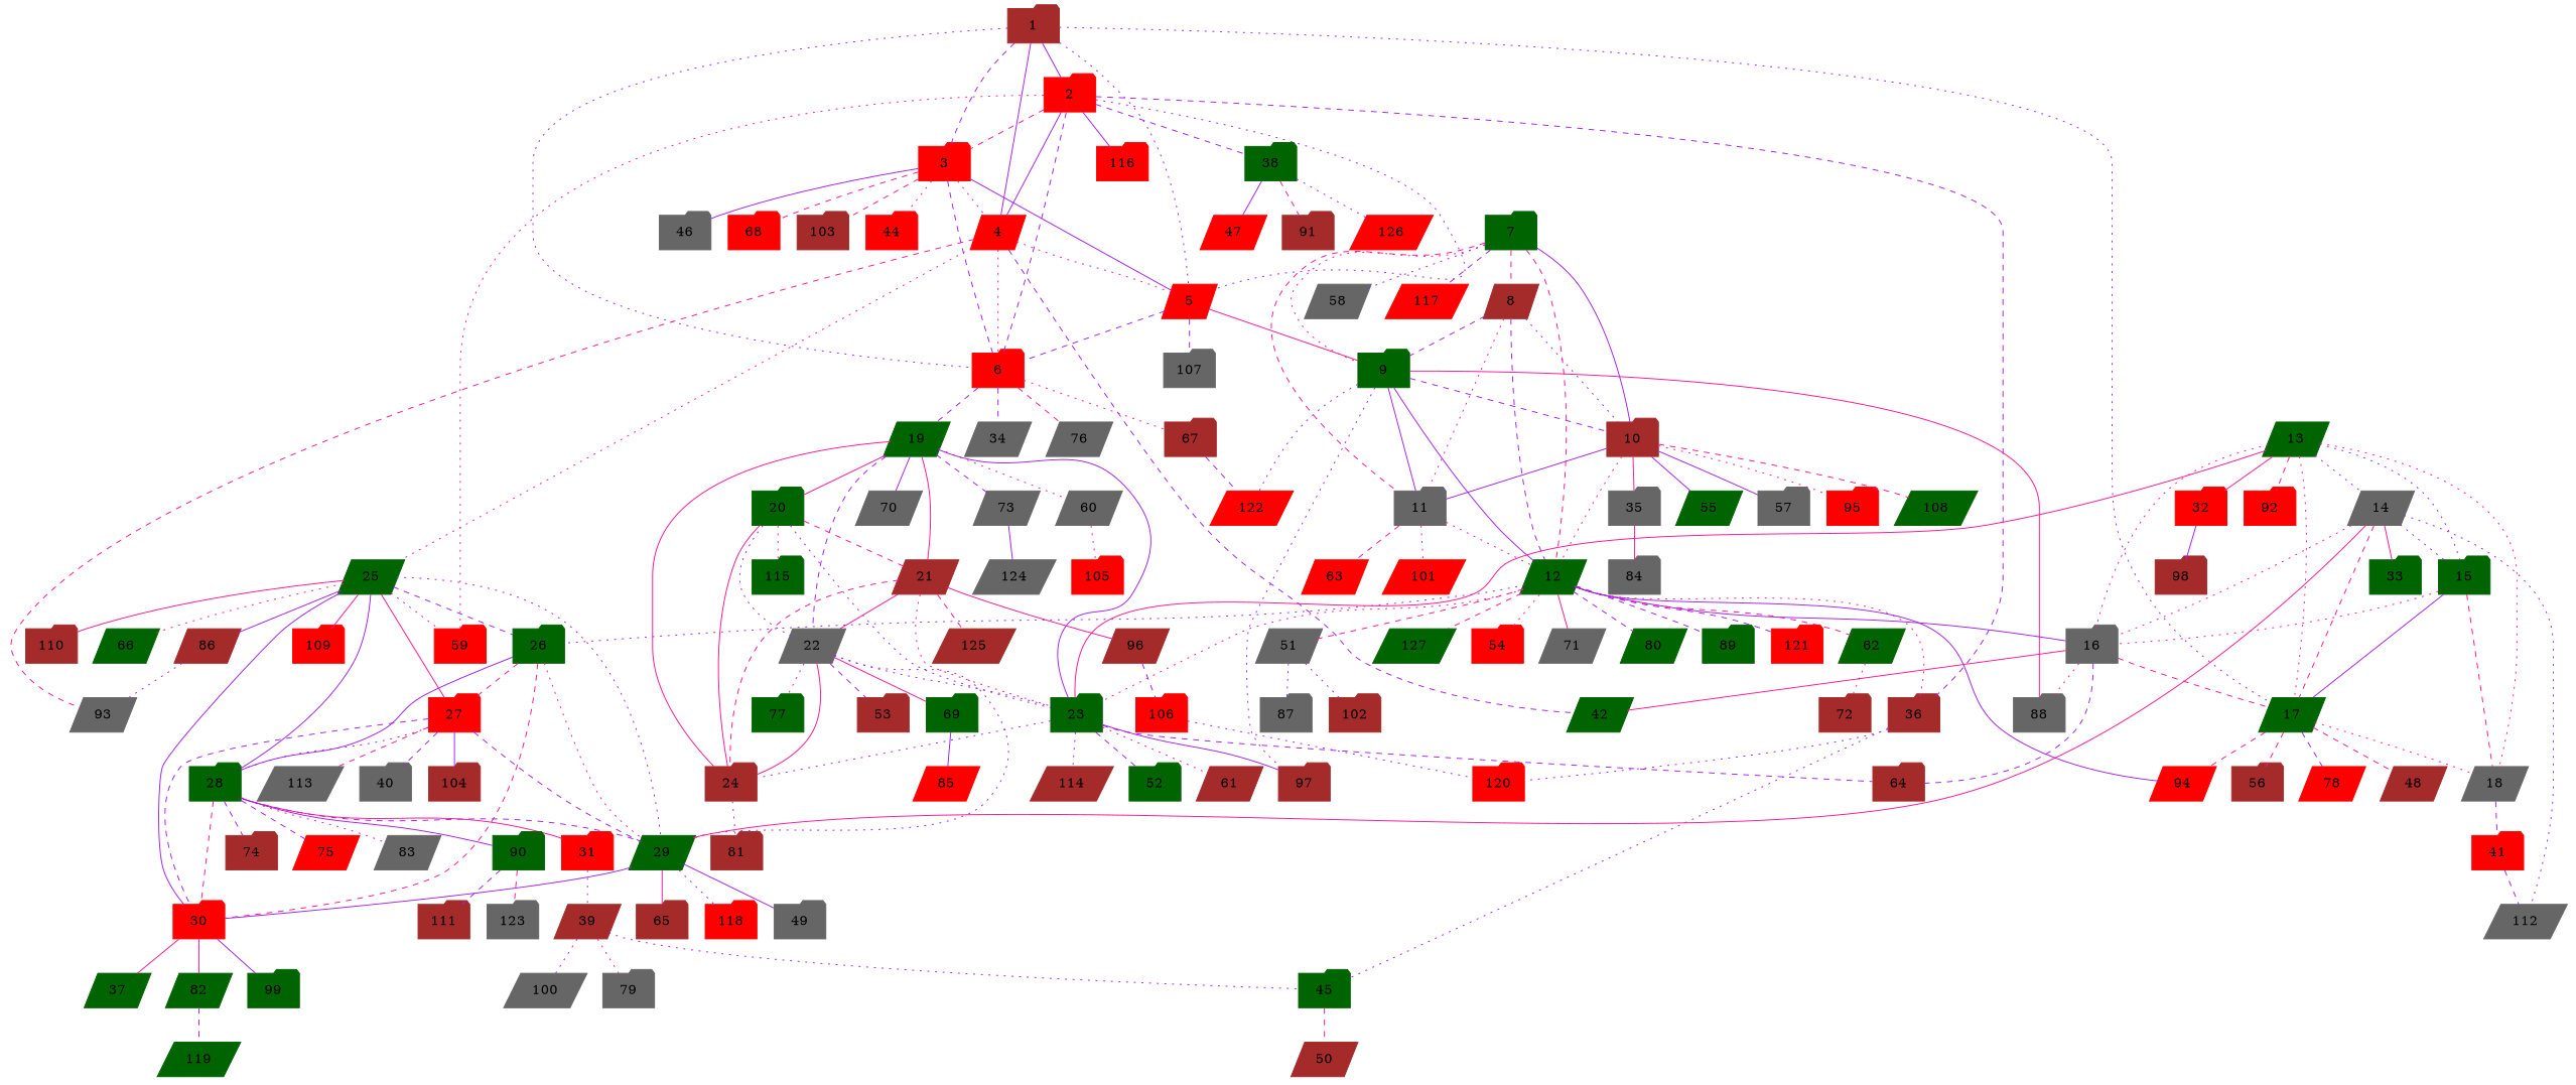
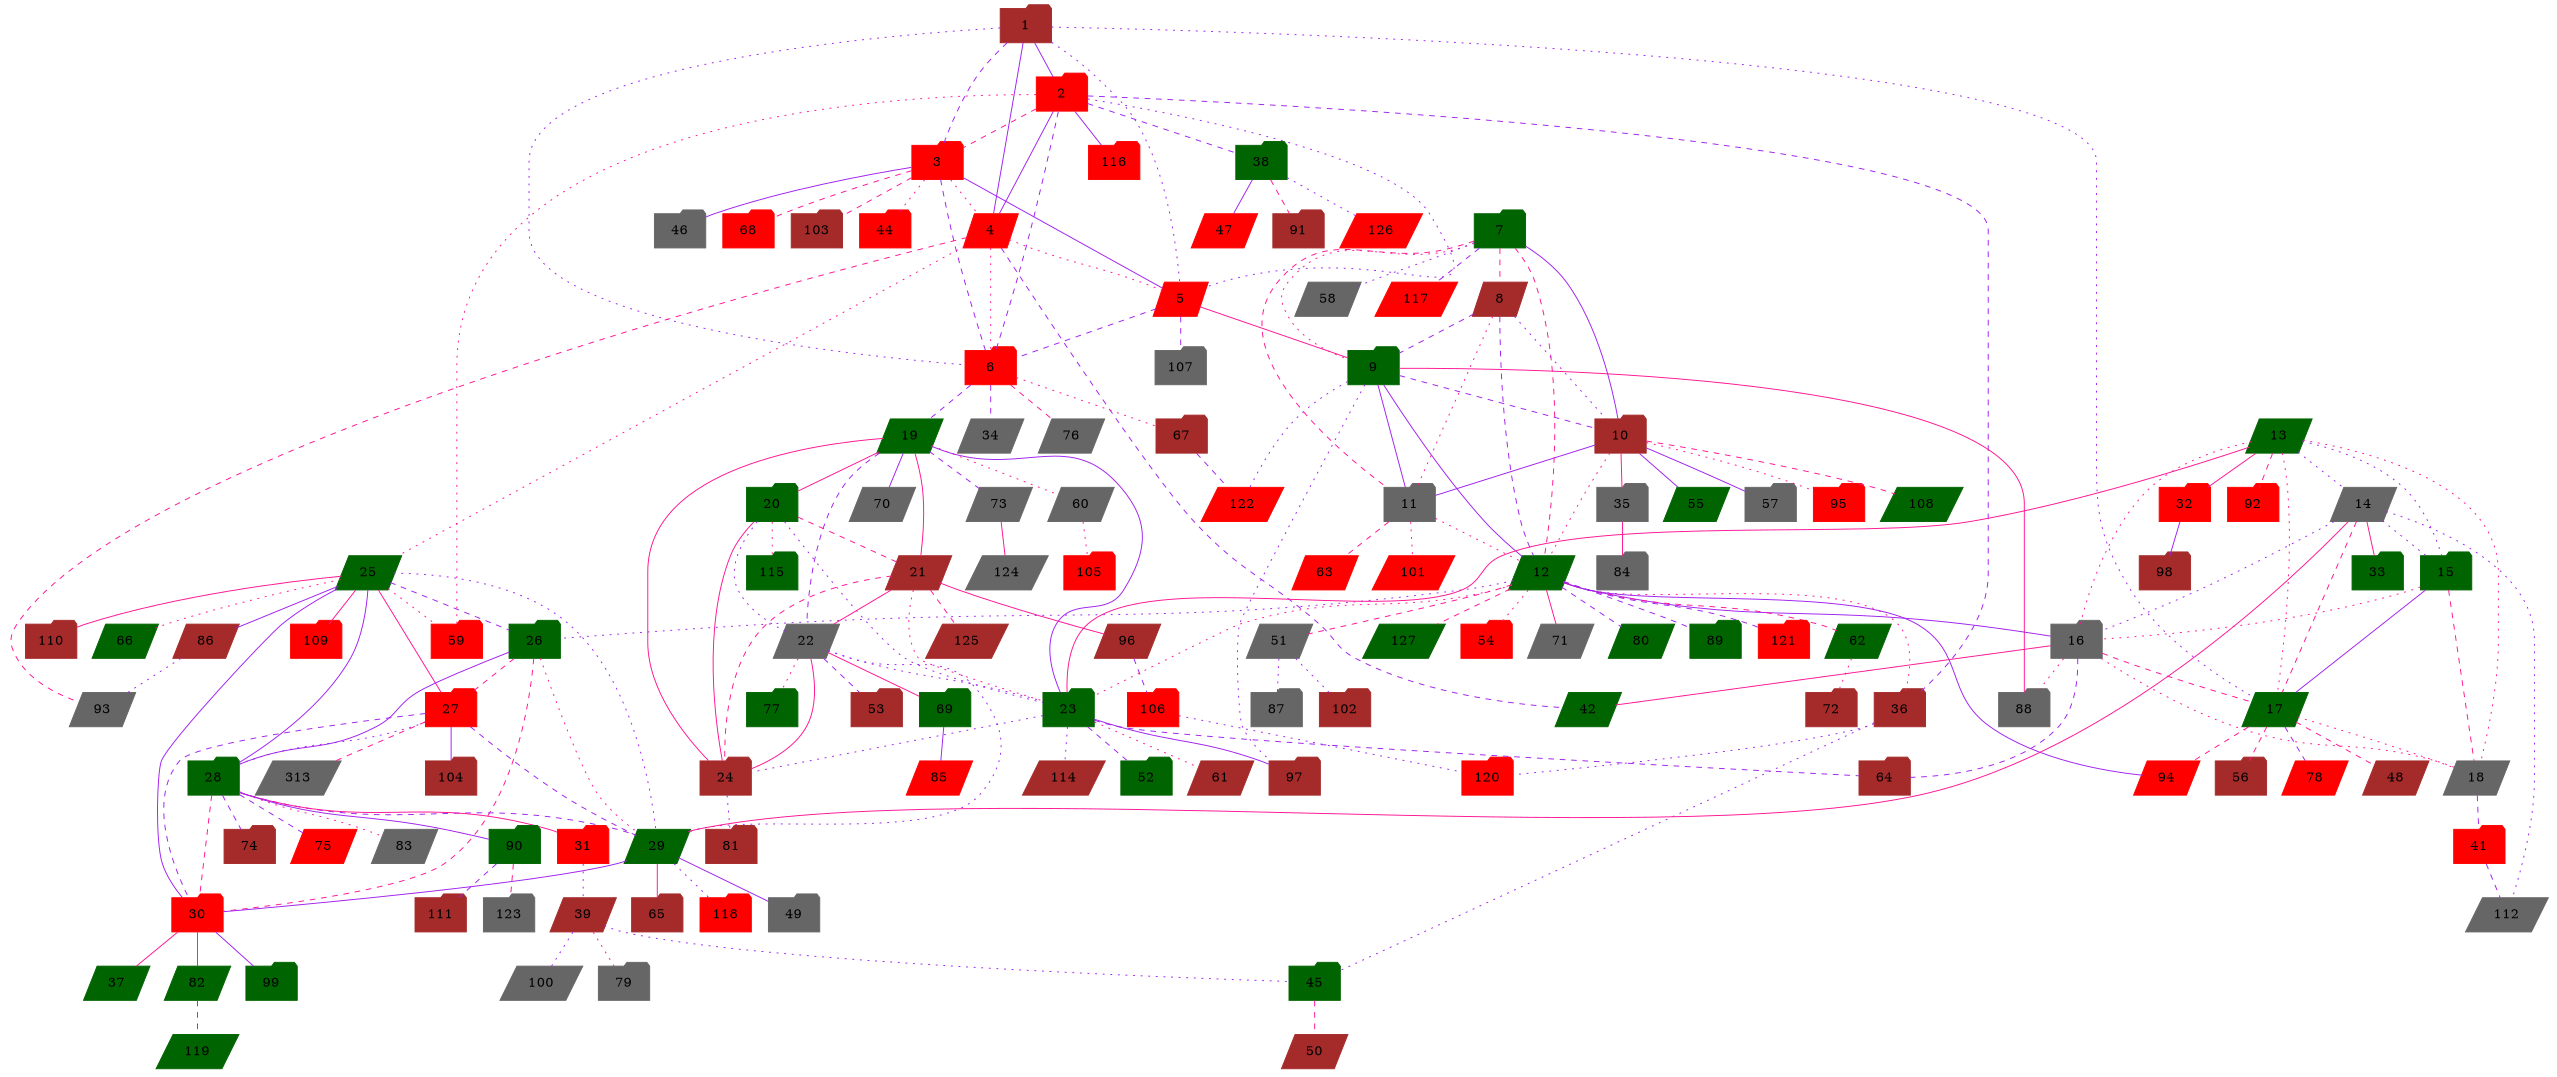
  graph {
    node [color=red shape=folder style=filled]
    edge [color=purple style=dotted]
    1 [color=brown]
    2
    3
    4 [shape=parallelogram]
    5 [shape=parallelogram]
    6
    17 [color=darkgreen shape=parallelogram]
    36 [color=brown]
    38 [color=darkgreen]
    59
    116
    44
    46 [color=gray40]
    68
    103 [color=brown]
    25 [color=darkgreen shape=parallelogram]
    42 [color=darkgreen shape=parallelogram]
    93 [color=gray40 shape=parallelogram]
    9 [color=darkgreen]
    107 [color=gray40]
    19 [color=darkgreen shape=parallelogram]
    34 [color=gray40 shape=parallelogram]
    67 [color=brown]
    76 [color=gray40 shape=parallelogram]
    94 [shape=parallelogram]
    18 [color=gray40 shape=parallelogram]
    48 [color=brown shape=parallelogram]
    56 [color=brown]
    78 [shape=parallelogram]
    45 [color=darkgreen]
    120
    47 [shape=parallelogram]
    91 [color=brown]
    126 [shape=parallelogram]
    26 [color=darkgreen]
    29 [color=darkgreen shape=parallelogram]
    27
    28 [color=darkgreen]
    30
    66 [color=darkgreen shape=parallelogram]
    86 [color=brown shape=parallelogram]
    109
    110 [color=brown]
    10 [color=brown]
    11 [color=gray40]
    12 [color=darkgreen shape=parallelogram]
    88 [color=gray40]
    97 [color=brown]
    122 [shape=parallelogram]
    23 [color=darkgreen]
    20 [color=darkgreen]
    21 [color=brown shape=parallelogram]
    22 [color=gray40 shape=parallelogram]
    24 [color=brown]
    60 [color=gray40 shape=parallelogram]
    70 [color=gray40 shape=parallelogram]
    73 [color=gray40 shape=parallelogram]
    7 [color=darkgreen]
    8 [color=brown shape=parallelogram]
    58 [color=gray40 shape=parallelogram]
    117 [shape=parallelogram]
    35 [color=gray40]
    55 [color=darkgreen shape=parallelogram]
    57 [color=gray40]
    95
    108 [color=darkgreen shape=parallelogram]
    63 [shape=parallelogram]
    101 [shape=parallelogram]
    16 [color=gray40]
    51 [color=gray40 shape=parallelogram]
    54
    62 [color=darkgreen shape=parallelogram]
    71 [color=gray40 shape=parallelogram]
    80 [color=darkgreen shape=parallelogram]
    89 [color=darkgreen]
    121
    127 [color=darkgreen shape=parallelogram]
    84 [color=gray40]
    87 [color=gray40]
    64 [color=brown]
    52 [color=darkgreen]
    61 [color=brown shape=parallelogram]
    114 [color=brown shape=parallelogram]
    102 [color=brown]
    72 [color=brown]
    13 [color=darkgreen shape=parallelogram]
    14 [color=gray40 shape=parallelogram]
    15 [color=darkgreen]
    32
    92
    33 [color=darkgreen]
    112 [color=gray40 shape=parallelogram]
    41
    98 [color=brown]
    49 [color=gray40]
    65 [color=brown]
    118
    115 [color=darkgreen]
    96 [color=brown shape=parallelogram]
    125 [color=brown shape=parallelogram]
    53 [color=brown]
    69 [color=darkgreen]
    77 [color=darkgreen]
    81 [color=brown]
    105
    124 [color=gray40 shape=parallelogram]
    106
    85 [shape=parallelogram]
-   40 [color=gray40]
    104 [color=brown]
-   113 [color=gray40 shape=parallelogram]
+   113 [color=gray40 shape=parallelogram label=313]
    31
    74 [color=brown]
    75 [shape=parallelogram]
    83 [color=gray40 shape=parallelogram]
    90 [color=darkgreen]
    37 [color=darkgreen shape=parallelogram]
    82 [color=darkgreen shape=parallelogram]
    99 [color=darkgreen]
    39 [color=brown shape=parallelogram]
    111 [color=brown]
    123 [color=gray40]
    119 [color=darkgreen shape=parallelogram]
    79 [color=gray40]
    100 [color=gray40 shape=parallelogram]
    50 [color=brown shape=parallelogram]
    1 -- 2 [style=solid]
    1 -- 3 [style=dashed]
    1 -- 4 [style=solid]
    1 -- 5
    1 -- 6
    1 -- 17
    2 -- 3 [color=deeppink style=dashed]
    2 -- 4 [style=solid]
    2 -- 5
    2 -- 6 [style=dashed]
    2 -- 36 [style=dashed]
    2 -- 38 [style=dashed]
    2 -- 59 [color=deeppink]
    2 -- 116 [style=solid]
    3 -- 4 [color=deeppink]
    3 -- 5 [style=solid]
    3 -- 6 [style=dashed]
    3 -- 44 [color=deeppink]
    3 -- 46 [style=solid]
    3 -- 68 [color=deeppink style=dashed]
    3 -- 103 [color=deeppink style=dashed]
    4 -- 5 [color=deeppink]
    4 -- 6 [color=deeppink]
    4 -- 25 [color=deeppink]
    4 -- 42 [style=dashed]
    4 -- 93 [color=deeppink style=dashed]
    5 -- 6 [style=dashed]
    5 -- 9 [color=deeppink style=solid]
    5 -- 107 [style=dashed]
    6 -- 19 [style=dashed]
    6 -- 34 [style=dashed]
    6 -- 67 [color=deeppink]
    6 -- 76 [color=deeppink style=dashed]
    17 -- 94 [color=deeppink style=dashed]
    17 -- 18 [color=deeppink]
    17 -- 48 [color=deeppink style=dashed]
    17 -- 56 [color=deeppink style=dashed]
    17 -- 78 [style=dashed]
    36 -- 45
    36 -- 120
    38 -- 47 [style=solid]
    38 -- 91 [color=deeppink style=dashed]
    38 -- 126
    25 -- 59 [color=deeppink]
    25 -- 26 [style=dashed]
    25 -- 29
    25 -- 27 [color=deeppink style=solid]
    25 -- 28 [style=solid]
    25 -- 30 [style=solid]
    25 -- 66 [color=deeppink]
    25 -- 86 [style=solid]
    25 -- 109 [color=deeppink style=solid]
    25 -- 110 [color=deeppink style=solid]
    9 -- 10 [style=dashed]
    9 -- 11 [style=solid]
    9 -- 12 [style=solid]
    9 -- 88 [color=deeppink style=solid]
    9 -- 97
    9 -- 122
    19 -- 23 [style=solid]
    19 -- 20 [color=deeppink style=solid]
    19 -- 21 [color=deeppink style=solid]
    19 -- 22 [style=dashed]
    19 -- 24 [color=deeppink style=solid]
    19 -- 60 [color=deeppink]
    19 -- 70 [style=solid]
    19 -- 73 [style=dashed]
    67 -- 122 [style=dashed]
    18 -- 41 [style=dashed]
    45 -- 50 [color=deeppink style=dashed]
    26 -- 29 [color=deeppink]
    26 -- 27 [color=deeppink style=dashed]
    26 -- 28 [style=solid]
    26 -- 30 [color=deeppink style=dashed]
    29 -- 30 [style=solid]
    29 -- 49 [style=solid]
    29 -- 65 [color=deeppink style=solid]
    29 -- 118
    27 -- 29 [style=dashed]
    27 -- 28
    27 -- 30 [style=dashed]
-   27 -- 40 [style=dashed]
    27 -- 104 [style=solid]
    27 -- 113 [color=deeppink style=dashed]
    28 -- 29 [style=dashed]
    28 -- 30 [color=deeppink style=dashed]
    28 -- 31 [color=deeppink style=solid]
    28 -- 74 [style=dashed]
    28 -- 75 [style=dashed]
    28 -- 83 [color=deeppink]
    28 -- 90 [style=solid]
    30 -- 37 [color=deeppink style=solid]
    30 -- 82 [color=deeppink style=solid]
    30 -- 99 [style=solid]
    86 -- 93
    10 -- 11 [style=solid]
    10 -- 12 [color=deeppink]
    10 -- 35 [color=deeppink style=solid]
    10 -- 55 [style=solid]
    10 -- 57 [style=solid]
    10 -- 95 [color=deeppink]
    10 -- 108 [color=deeppink style=dashed]
    11 -- 12 [color=deeppink]
    11 -- 63 [color=deeppink style=dashed]
    11 -- 101 [color=deeppink]
    12 -- 36 [color=deeppink]
    12 -- 94 [style=solid]
    12 -- 26
    12 -- 23 [color=deeppink]
    12 -- 16 [style=solid]
    12 -- 51 [color=deeppink style=dashed]
    12 -- 54 [color=deeppink]
    12 -- 62 [color=deeppink style=dashed]
    12 -- 71 [color=deeppink style=solid]
    12 -- 80 [style=dashed]
    12 -- 89 [style=dashed]
    12 -- 121 [style=dashed]
    12 -- 127 [color=deeppink style=dashed]
    23 -- 97 [style=solid]
    23 -- 24
    23 -- 64 [style=dashed]
    23 -- 52 [style=dashed]
    23 -- 61 [color=deeppink]
    23 -- 114
    20 -- 23
    20 -- 21 [color=deeppink style=dashed]
    20 -- 22
    20 -- 24 [color=deeppink style=solid]
    20 -- 115 [color=deeppink]
    21 -- 23 [color=deeppink]
    21 -- 22 [color=deeppink style=solid]
    21 -- 24 [color=deeppink style=dashed]
    21 -- 96 [color=deeppink style=solid]
    21 -- 125 [color=deeppink style=dashed]
    22 -- 29
    22 -- 23
    22 -- 24 [color=deeppink style=solid]
    22 -- 53 [style=dashed]
    22 -- 69 [color=deeppink style=solid]
    22 -- 77 [color=deeppink]
    24 -- 81
    60 -- 105 [color=deeppink]
-   73 -- 124 [style=solid]
+   73 -- 124 [color=deeppink style=solid]
    7 -- 9 [color=deeppink]
    7 -- 10 [style=solid]
    7 -- 11 [color=deeppink style=dashed]
    7 -- 12 [color=deeppink style=dashed]
    7 -- 8 [color=deeppink style=dashed]
    7 -- 58
    7 -- 117 [style=dashed]
    8 -- 9 [style=dashed]
    8 -- 10
    8 -- 11 [color=deeppink]
    8 -- 12 [style=dashed]
    35 -- 84 [color=deeppink style=solid]
    16 -- 17 [color=deeppink style=dashed]
    16 -- 42 [color=deeppink style=solid]
+   16 -- 18 [color=deeppink]
    16 -- 88 [color=deeppink]
    16 -- 64 [style=dashed]
    51 -- 87
    51 -- 102
    62 -- 72 [color=deeppink]
    13 -- 17 [color=deeppink]
    13 -- 18 [color=deeppink]
    13 -- 23 [color=deeppink style=solid]
    13 -- 16 [color=deeppink]
    13 -- 14
    13 -- 15
    13 -- 32 [color=deeppink style=solid]
    13 -- 92 [color=deeppink style=dashed]
    14 -- 17 [color=deeppink style=dashed]
    14 -- 29 [color=deeppink style=solid]
-   14 -- 16 [color=deeppink]
+   14 -- 16
    14 -- 15
    14 -- 33 [color=deeppink style=solid]
    14 -- 112
    15 -- 17 [style=solid]
    15 -- 18 [color=deeppink style=dashed]
    15 -- 16 [color=deeppink]
    32 -- 98 [style=solid]
    41 -- 112 [style=dashed]
    96 -- 106 [style=dashed]
    69 -- 85 [style=solid]
    106 -- 120
    31 -- 39
    90 -- 111 [style=dashed]
    90 -- 123 [color=deeppink style=dashed]
    82 -- 119 [style=dashed]
    39 -- 45
    39 -- 79 [color=deeppink]
    39 -- 100
  }
